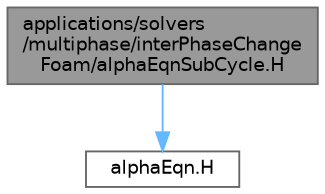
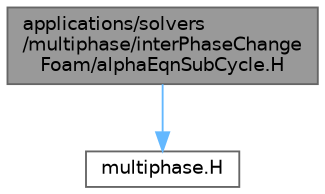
  digraph {
    node [fontname=Helvetica fontsize=10 shape=box style=filled]
    n1 [color=gray40 fillcolor=grey60 fontcolor=black height=0.2 label="applications/solvers\l/multiphase/interPhaseChange\lFoam/alphaEqnSubCycle.H" width=0.4]
-   n2 [color=grey40 fillcolor=white height=0.2 label="alphaEqn.H" width=0.4]
+   n2 [color=grey40 fillcolor=white height=0.2 label="multiphase.H" width=0.4]
    n1 -> n2 [color=steelblue1 fontname=Helvetica fontsize=10 labelfontname=Helvetica labelfontsize=10 style=solid]
  }
